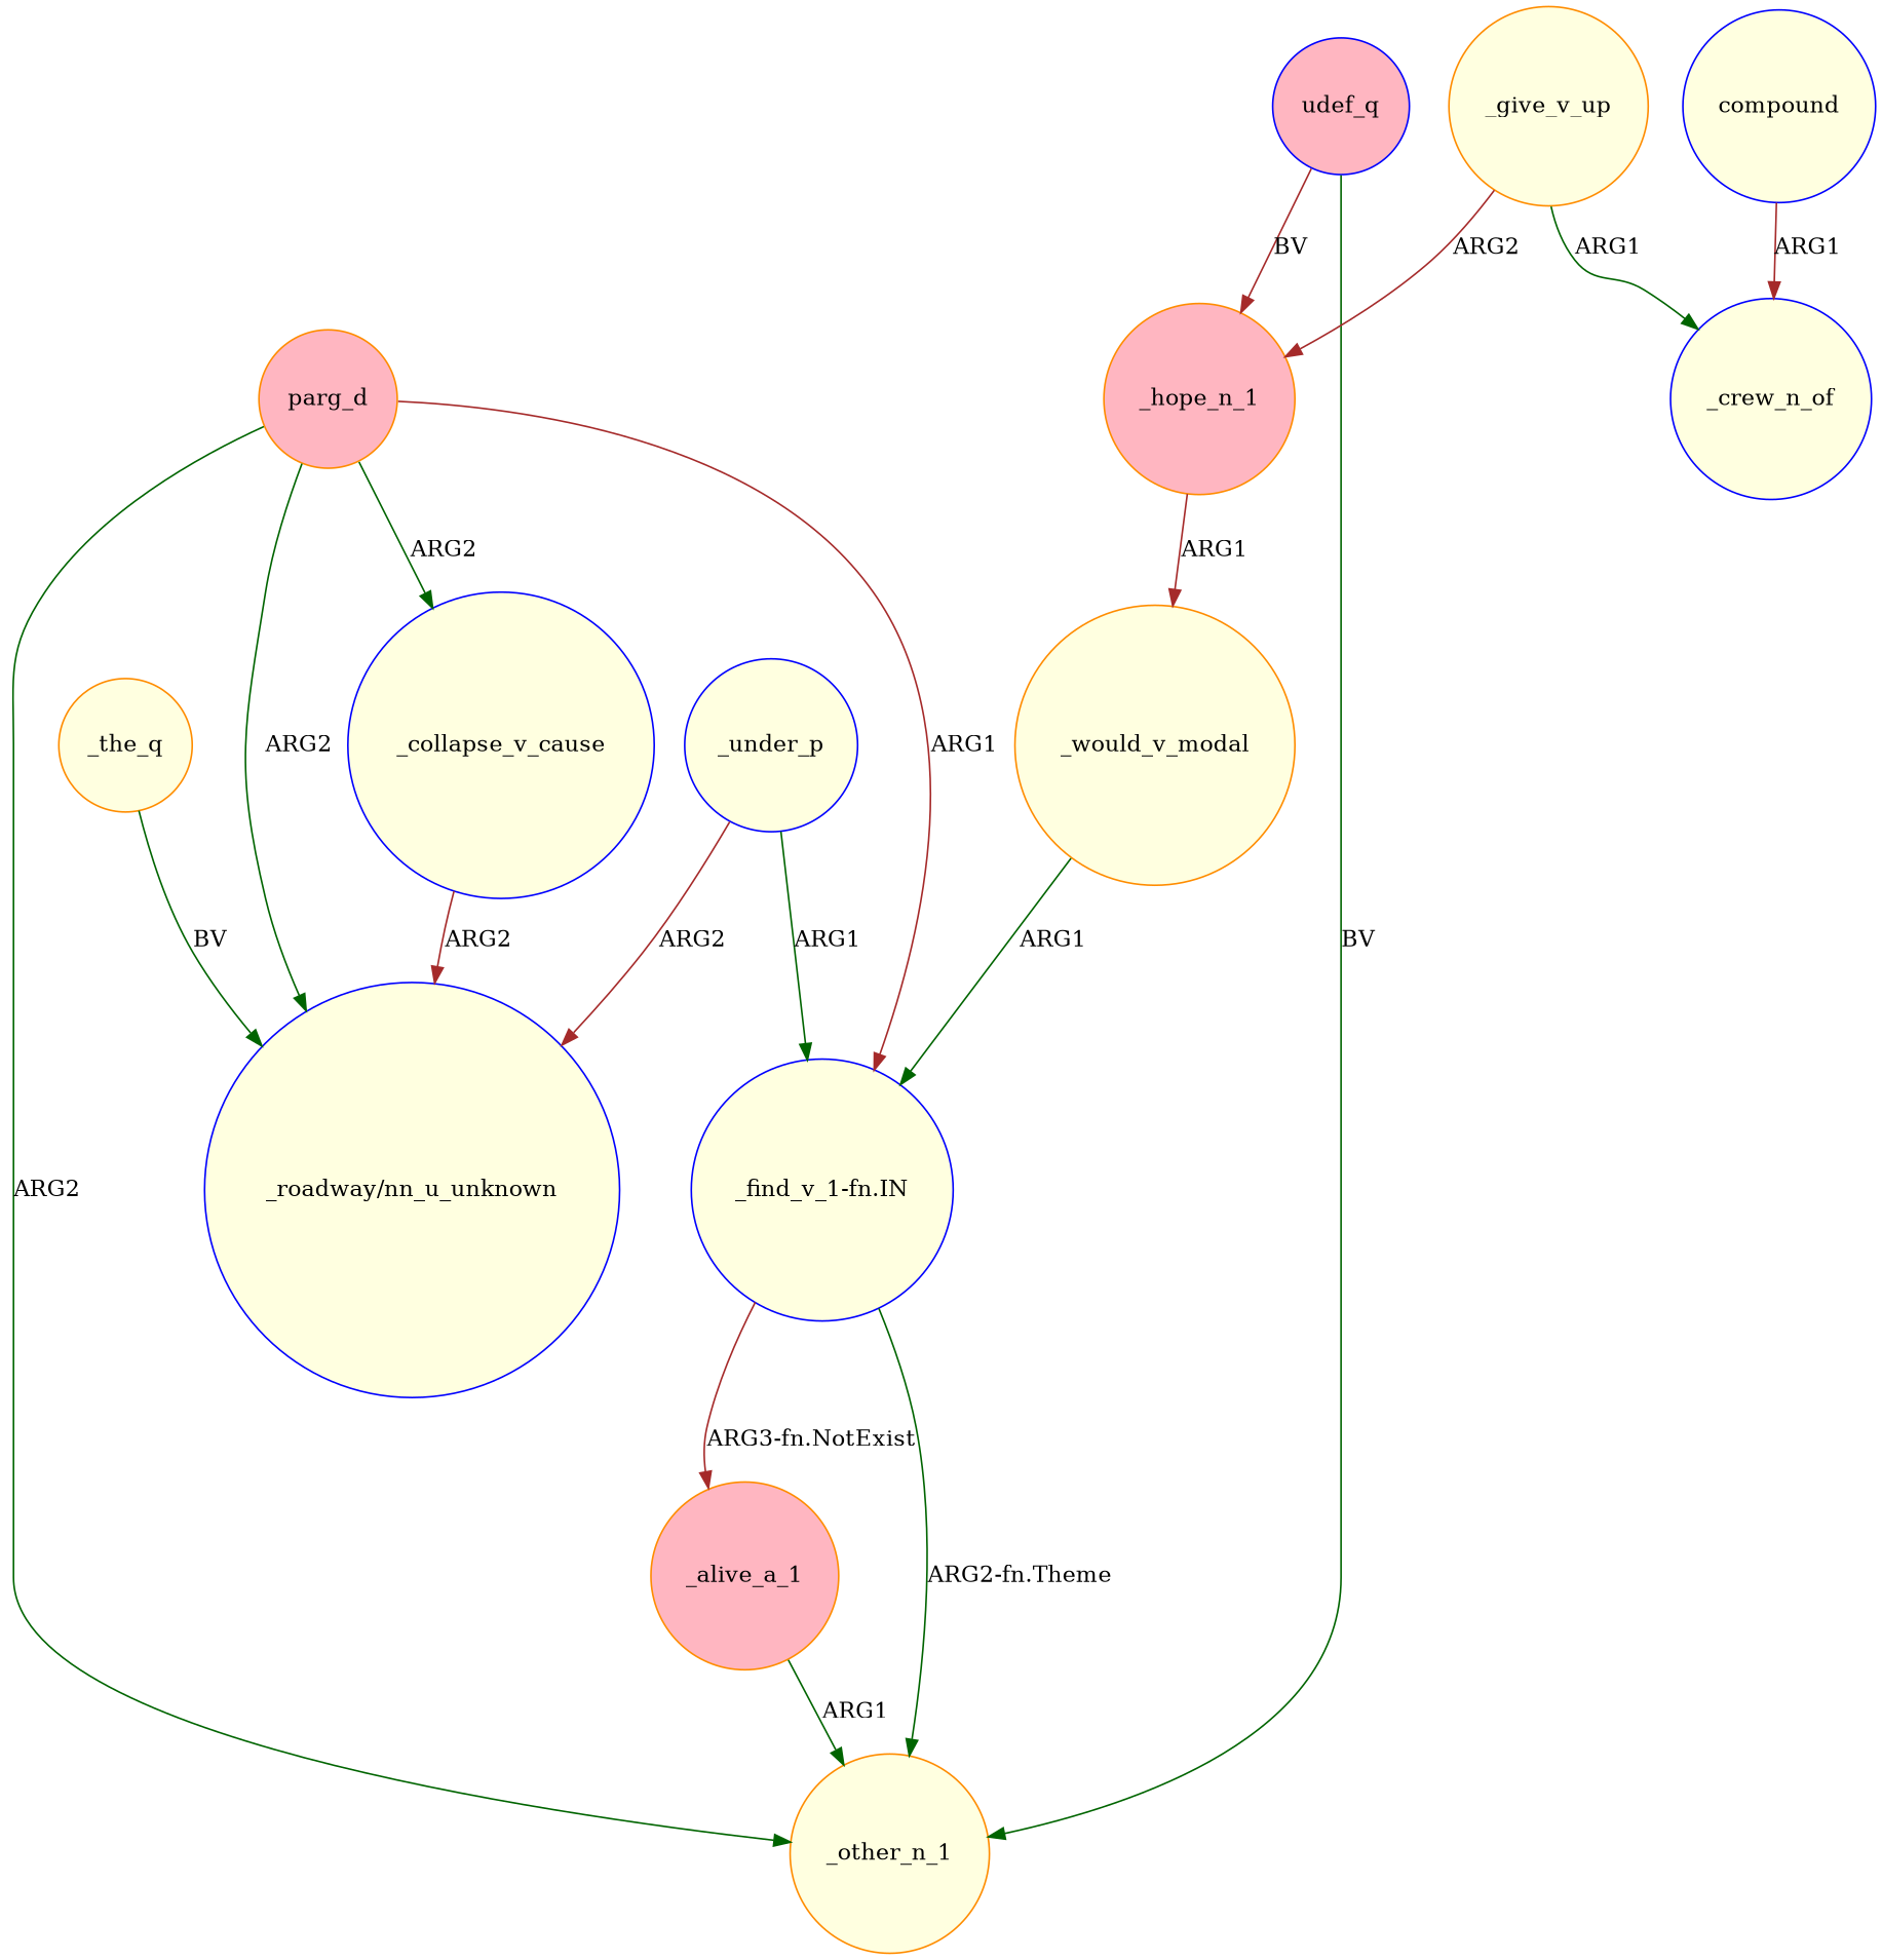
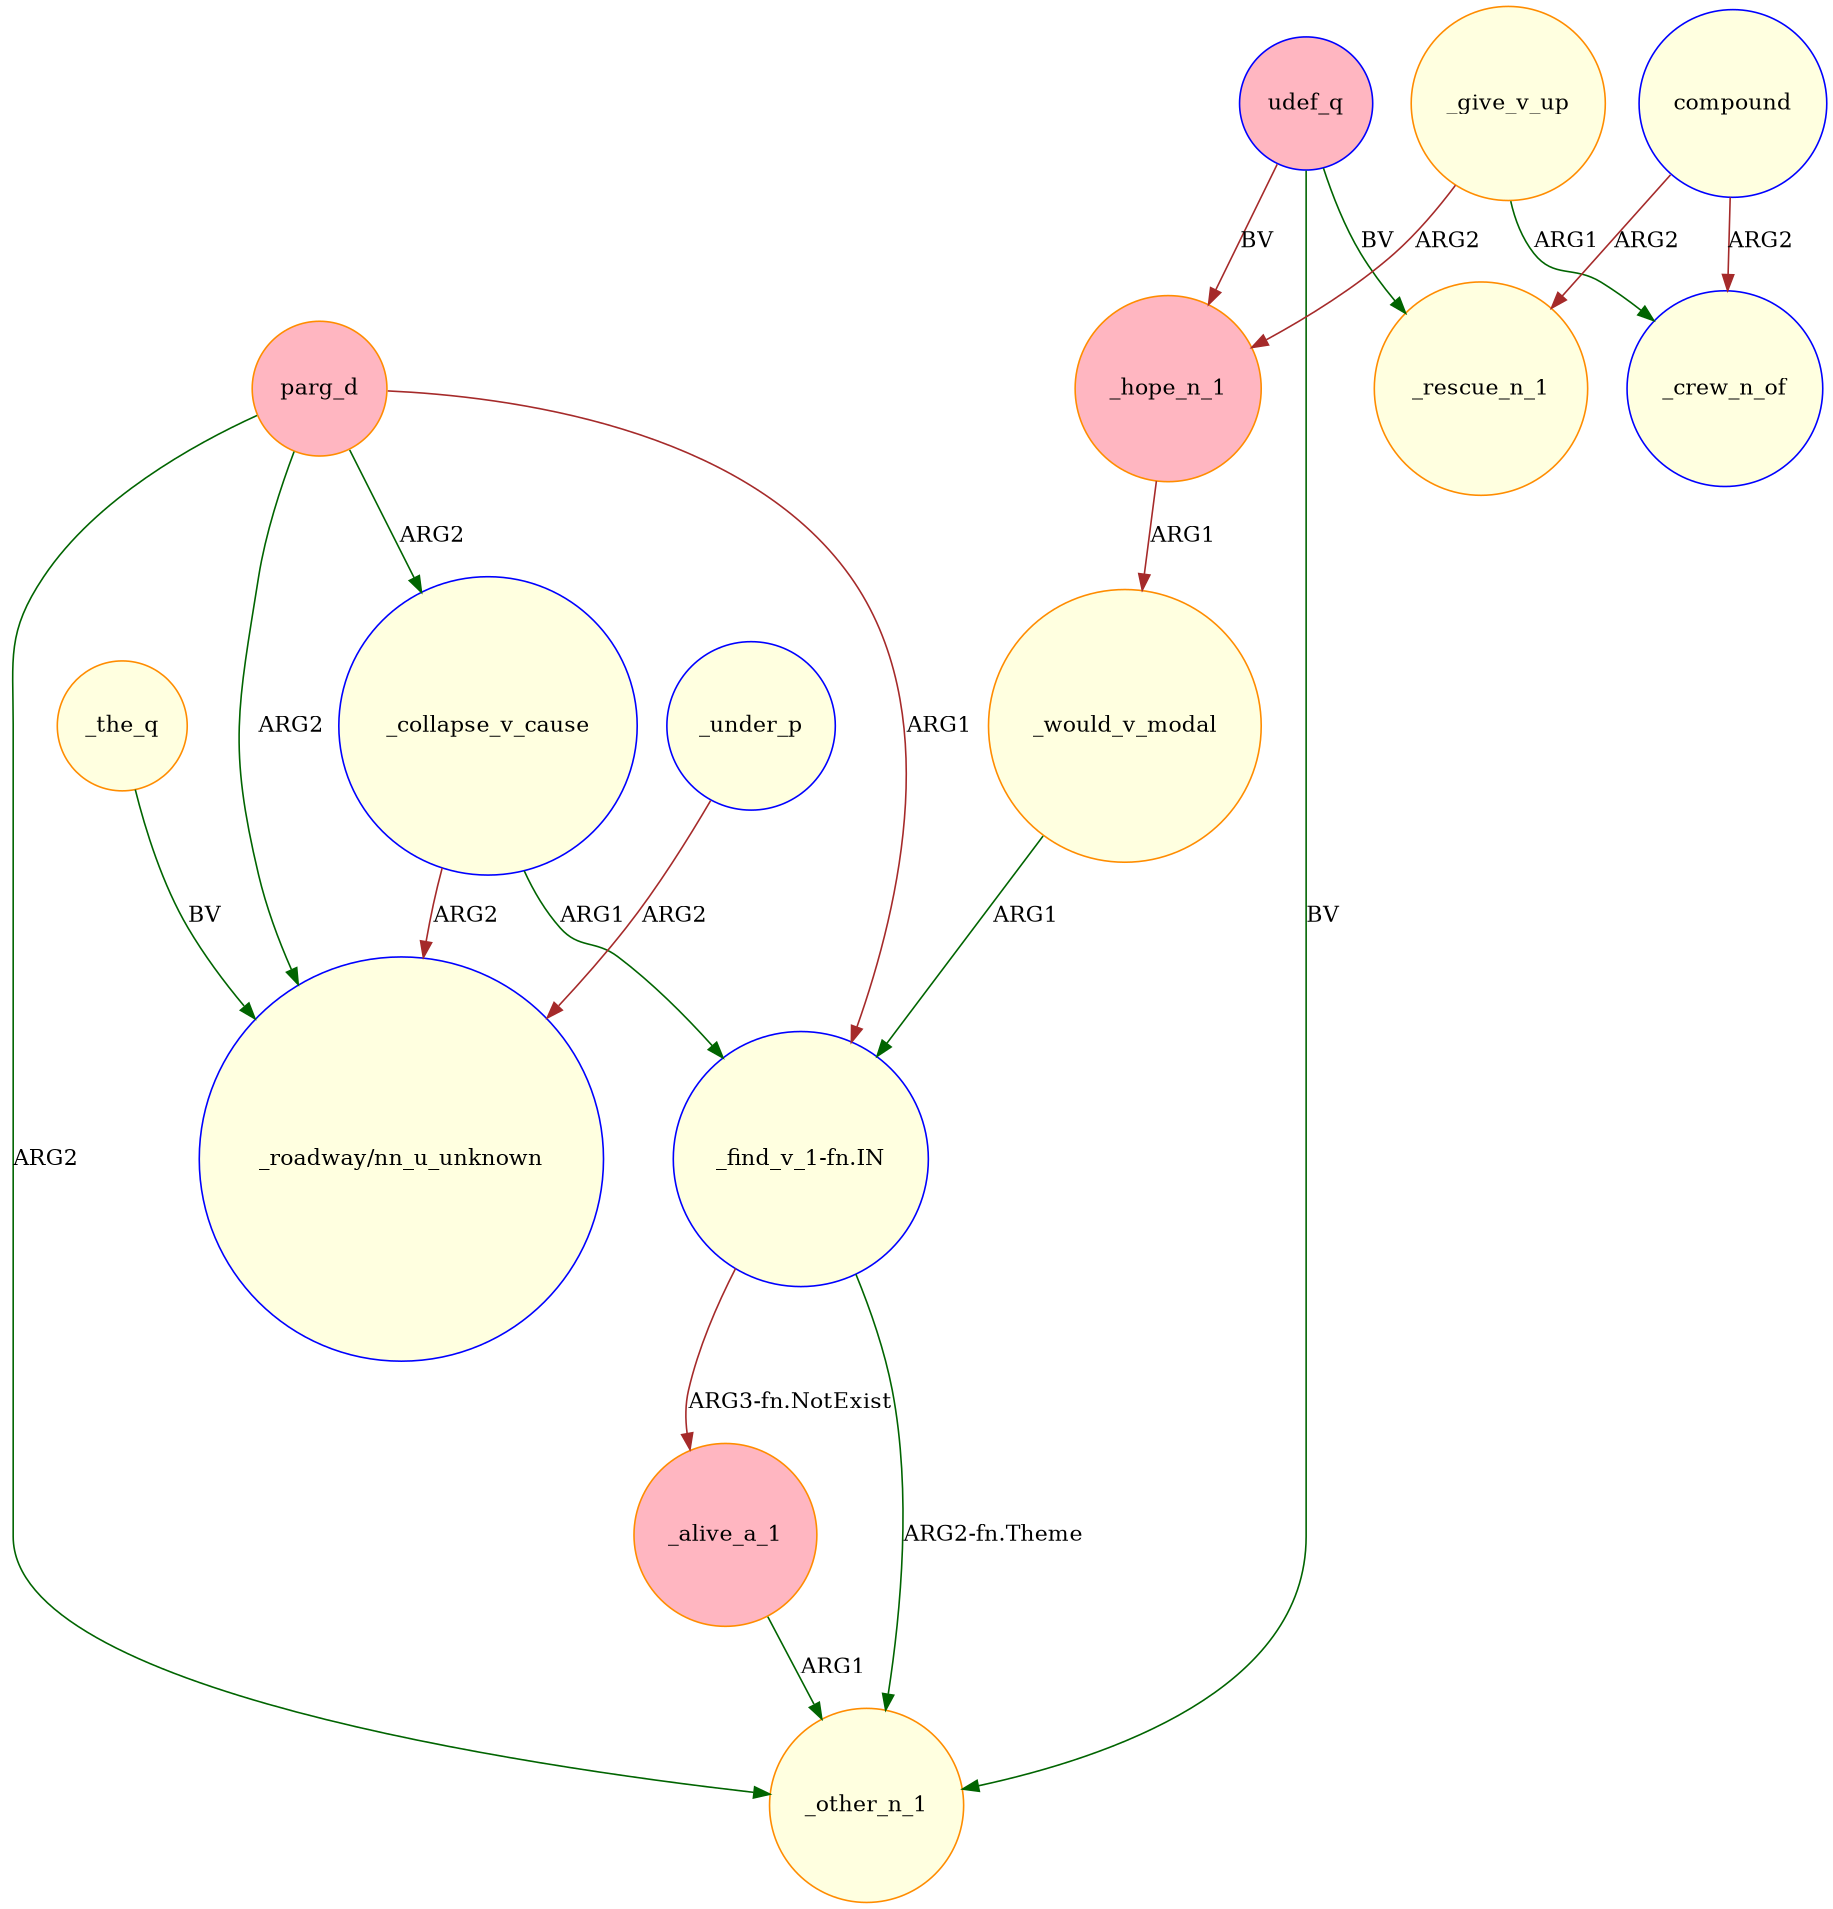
  digraph {
    fontname="DejaVu Serif"
    node [color=darkorange fillcolor=lightyellow fontname="DejaVu Serif" shape=circle style=filled]
    edge [color=darkgreen fontname="DejaVu Serif"]
    parg_d [fillcolor=lightpink]
    _other_n_1
    _collapse_v_cause [color=blue]
    "_roadway/nn_u_unknown" [color=blue]
    "_find_v_1-fn.IN" [color=blue]
    _alive_a_1 [fillcolor=lightpink]
    _hope_n_1 [fillcolor=lightpink]
    _would_v_modal
    udef_q [color=blue fillcolor=lightpink]
+   _rescue_n_1
    _crew_n_of [color=blue]
    _give_v_up
    _under_p [color=blue]
    compound [color=blue]
    _the_q
    parg_d -> _other_n_1 [label=ARG2]
    parg_d -> _collapse_v_cause [label=ARG2]
    parg_d -> "_roadway/nn_u_unknown" [label=ARG2]
    parg_d -> "_find_v_1-fn.IN" [color=brown label=ARG1]
    _collapse_v_cause -> "_roadway/nn_u_unknown" [color=brown label=ARG2]
    "_find_v_1-fn.IN" -> _other_n_1 [label="ARG2-fn.Theme"]
    "_find_v_1-fn.IN" -> _alive_a_1 [color=brown label="ARG3-fn.NotExist"]
    _alive_a_1 -> _other_n_1 [label=ARG1]
    _hope_n_1 -> _would_v_modal [color=brown label=ARG1]
    _would_v_modal -> "_find_v_1-fn.IN" [label=ARG1]
    udef_q -> _other_n_1 [label=BV]
    udef_q -> _hope_n_1 [color=brown label=BV]
+   udef_q -> _rescue_n_1 [label=BV]
    _give_v_up -> _hope_n_1 [color=brown label=ARG2]
    _give_v_up -> _crew_n_of [label=ARG1]
    _under_p -> "_roadway/nn_u_unknown" [color=brown label=ARG2]
-   _under_p -> "_find_v_1-fn.IN" [label=ARG1]
-   compound -> _crew_n_of [color=brown label=ARG1]
+   _collapse_v_cause -> "_find_v_1-fn.IN" [label=ARG1]
+   compound -> _rescue_n_1 [color=brown label=ARG2]
+   compound -> _crew_n_of [color=brown label=ARG2]
    _the_q -> "_roadway/nn_u_unknown" [label=BV]
  }
